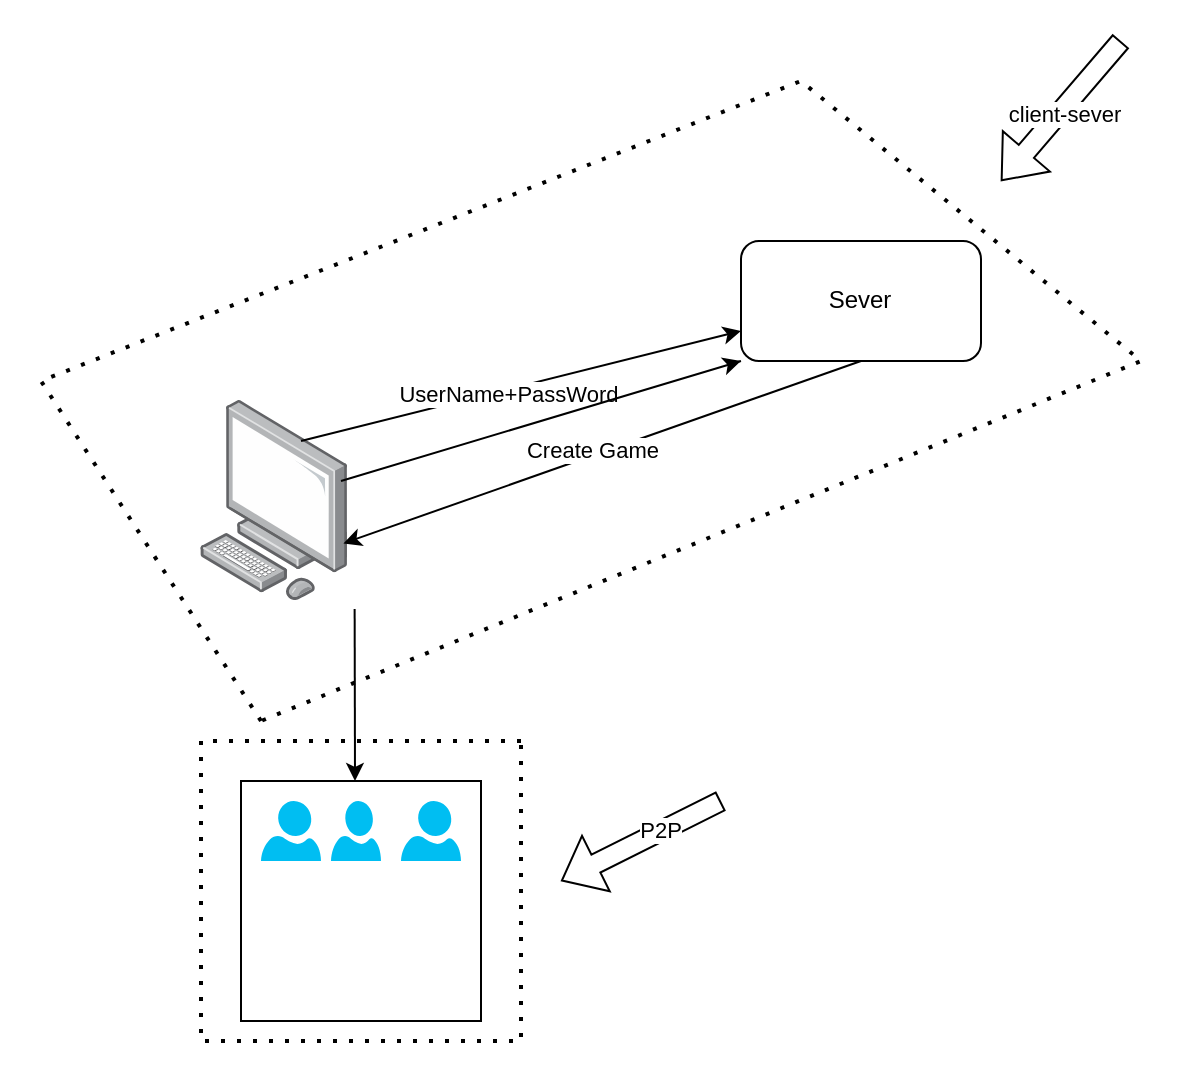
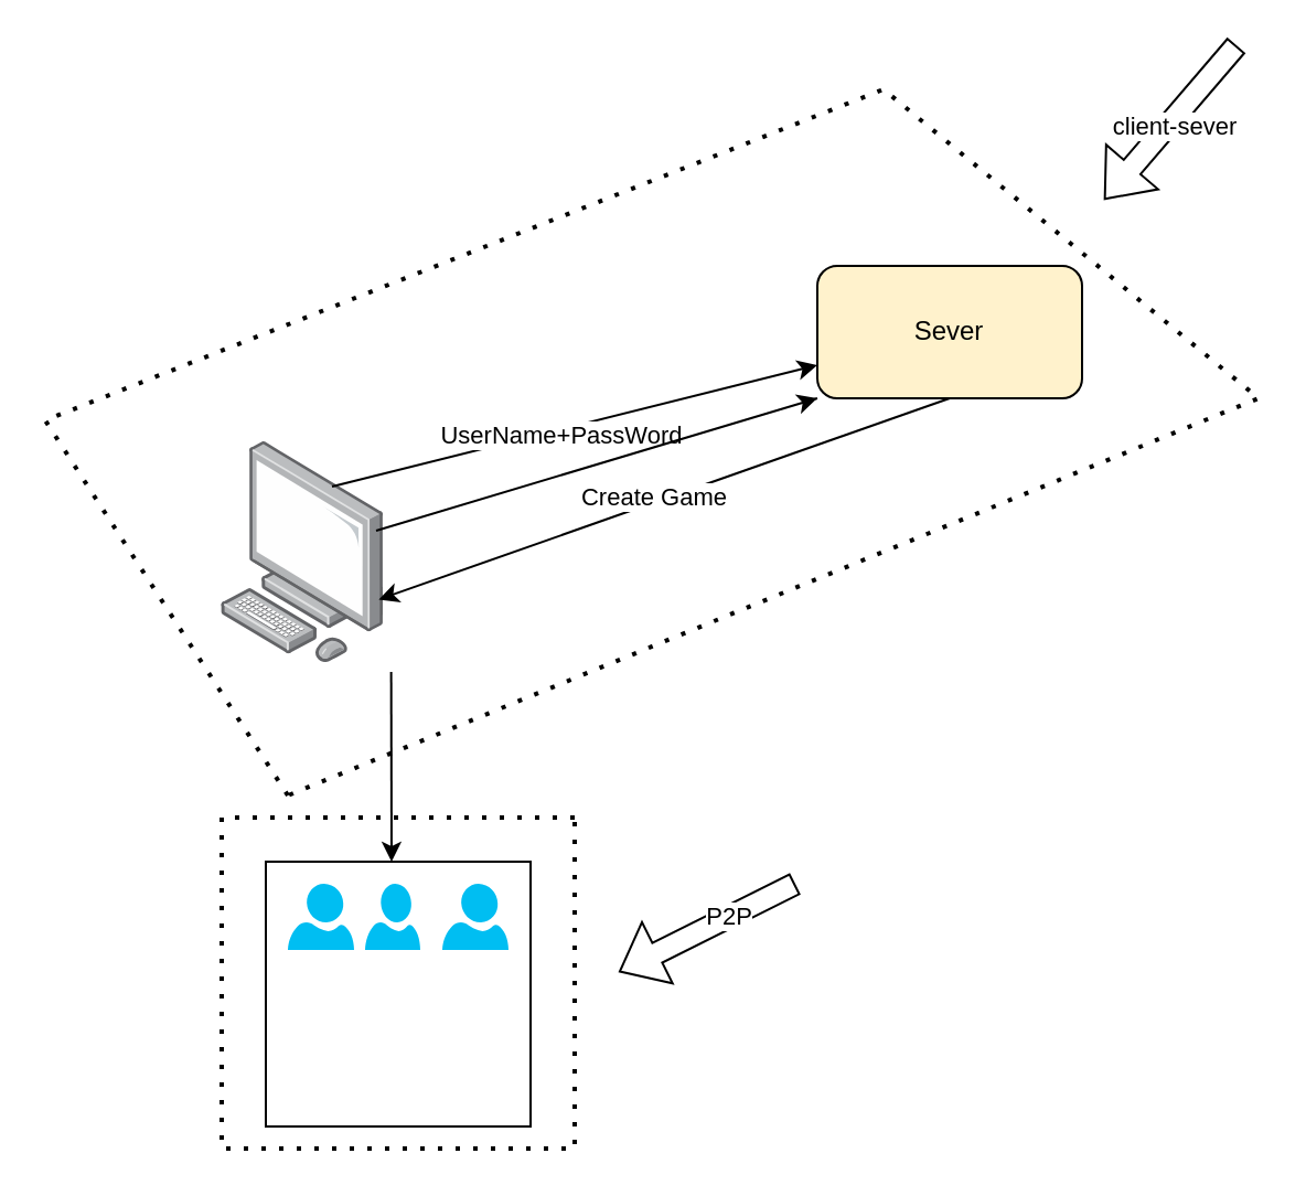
  <mxCell id="0" />
  <mxCell id="1" parent="0" />
- <mxCell id="2" value="Sever" style="rounded=1;whiteSpace=wrap;html=1;" parent="1" vertex="1"><mxGeometry x="370" y="120" width="120" height="60" as="geometry" /></mxCell>
+ <mxCell id="2" value="Sever" style="rounded=1;whiteSpace=wrap;html=1;fillColor=#fff2cc;" parent="1" vertex="1"><mxGeometry x="370" y="120" width="120" height="60" as="geometry" /></mxCell>
  <mxCell id="3" value="" style="image;points=[];aspect=fixed;html=1;align=center;shadow=0;dashed=0;image=img/lib/allied_telesis/computer_and_terminals/Personal_Computer.svg;" parent="1" vertex="1"><mxGeometry x="100" y="200" width="73.79" height="100" as="geometry" /></mxCell>
  <mxCell id="4" value="" style="endArrow=classic;html=1;rounded=0;entryX=0;entryY=0.75;entryDx=0;entryDy=0;" parent="1" target="2" edge="1"><mxGeometry width="50" height="50" relative="1" as="geometry"><mxPoint x="150" y="220" as="sourcePoint" /><mxPoint x="270" y="170" as="targetPoint" /></mxGeometry></mxCell>
  <mxCell id="5" value="UserName+PassWord" style="edgeLabel;html=1;align=center;verticalAlign=middle;resizable=0;points=[];" vertex="1" connectable="0" parent="4"><mxGeometry x="-0.069" y="-1" relative="1" as="geometry"><mxPoint y="1" as="offset" /></mxGeometry></mxCell>
  <mxCell id="6" value="" style="endArrow=classic;html=1;rounded=0;exitX=0.5;exitY=1;exitDx=0;exitDy=0;entryX=0.965;entryY=0.712;entryDx=0;entryDy=0;entryPerimeter=0;" parent="1" source="2" target="3" edge="1"><mxGeometry width="50" height="50" relative="1" as="geometry"><mxPoint x="350" y="220" as="sourcePoint" /><mxPoint x="230" y="260" as="targetPoint" /></mxGeometry></mxCell>
  <mxCell id="7" value="Text" style="edgeLabel;html=1;align=center;verticalAlign=middle;resizable=0;points=[];" vertex="1" connectable="0" parent="6"><mxGeometry x="0.012" y="-1" relative="1" as="geometry"><mxPoint y="-1" as="offset" /></mxGeometry></mxCell>
  <mxCell id="8" value="Create Game" style="edgeLabel;html=1;align=center;verticalAlign=middle;resizable=0;points=[];" vertex="1" connectable="0" parent="6"><mxGeometry x="0.029" y="-2" relative="1" as="geometry"><mxPoint x="-1" as="offset" /></mxGeometry></mxCell>
  <mxCell id="9" value="" style="endArrow=classic;html=1;rounded=0;exitX=0;exitY=1;exitDx=0;exitDy=0;" edge="1" parent="1" source="2"><mxGeometry width="50" height="50" relative="1" as="geometry"><mxPoint x="360" y="270" as="sourcePoint" /><mxPoint x="370" y="180" as="targetPoint" /><Array as="points"><mxPoint x="170" y="240" /><mxPoint x="370" y="180" /></Array></mxGeometry></mxCell>
  <mxCell id="10" value="" style="endArrow=classic;html=1;rounded=0;exitX=1.041;exitY=1.04;exitDx=0;exitDy=0;exitPerimeter=0;" edge="1" parent="1" source="3"><mxGeometry width="50" height="50" relative="1" as="geometry"><mxPoint x="360" y="270" as="sourcePoint" /><mxPoint x="177" y="390" as="targetPoint" /></mxGeometry></mxCell>
  <mxCell id="11" value="" style="whiteSpace=wrap;html=1;aspect=fixed;" vertex="1" parent="1"><mxGeometry x="120" y="390" width="120" height="120" as="geometry" /></mxCell>
  <mxCell id="12" value="c" style="verticalLabelPosition=bottom;html=1;verticalAlign=top;align=center;strokeColor=none;fillColor=#000000;shape=mxgraph.azure.user;" vertex="1" parent="1"><mxGeometry x="120" y="390" width="40" height="40" as="geometry" /></mxCell>
  <mxCell id="13" value="" style="whiteSpace=wrap;html=1;aspect=fixed;" vertex="1" parent="1"><mxGeometry x="120" y="390" width="120" height="120" as="geometry" /></mxCell>
  <mxCell id="14" value="" style="verticalLabelPosition=bottom;html=1;verticalAlign=top;align=center;strokeColor=none;fillColor=#00BEF2;shape=mxgraph.azure.user;" vertex="1" parent="1"><mxGeometry x="165" y="400" width="25" height="30" as="geometry" /></mxCell>
  <mxCell id="15" value="" style="verticalLabelPosition=bottom;html=1;verticalAlign=top;align=center;strokeColor=none;fillColor=#00BEF2;shape=mxgraph.azure.user;" vertex="1" parent="1"><mxGeometry x="130" y="400" width="30" height="30" as="geometry" /></mxCell>
  <mxCell id="16" value="" style="verticalLabelPosition=bottom;html=1;verticalAlign=top;align=center;strokeColor=none;fillColor=#00BEF2;shape=mxgraph.azure.user;" vertex="1" parent="1"><mxGeometry x="200" y="400" width="30" height="30" as="geometry" /></mxCell>
  <mxCell id="17" value="" style="endArrow=none;dashed=1;html=1;dashPattern=1 3;strokeWidth=2;rounded=0;" edge="1" parent="1"><mxGeometry width="50" height="50" relative="1" as="geometry"><mxPoint x="130" y="360" as="sourcePoint" /><mxPoint x="130" y="360" as="targetPoint" /><Array as="points"><mxPoint x="20" y="190" /><mxPoint x="400" y="40" /><mxPoint x="570" y="180" /></Array></mxGeometry></mxCell>
  <mxCell id="18" value="" style="endArrow=none;dashed=1;html=1;dashPattern=1 3;strokeWidth=2;rounded=0;" edge="1" parent="1"><mxGeometry width="50" height="50" relative="1" as="geometry"><mxPoint x="260" y="370" as="sourcePoint" /><mxPoint x="260" y="370" as="targetPoint" /><Array as="points"><mxPoint x="100" y="370" /><mxPoint x="100" y="520" /><mxPoint x="260" y="520" /></Array></mxGeometry></mxCell>
  <mxCell id="19" value="" style="shape=flexArrow;endArrow=classic;html=1;rounded=0;" edge="1" parent="1"><mxGeometry width="50" height="50" relative="1" as="geometry"><mxPoint x="360" y="400" as="sourcePoint" /><mxPoint x="280" y="440" as="targetPoint" /></mxGeometry></mxCell>
  <mxCell id="20" value="P2P" style="edgeLabel;html=1;align=center;verticalAlign=middle;resizable=0;points=[];" vertex="1" connectable="0" parent="19"><mxGeometry x="0.164" y="-4" relative="1" as="geometry"><mxPoint x="18" y="-5" as="offset" /></mxGeometry></mxCell>
  <mxCell id="21" value="" style="shape=flexArrow;endArrow=classic;html=1;rounded=0;" edge="1" parent="1"><mxGeometry width="50" height="50" relative="1" as="geometry"><mxPoint x="560" y="20" as="sourcePoint" /><mxPoint x="500" y="90" as="targetPoint" /></mxGeometry></mxCell>
  <mxCell id="22" value="client-sever" style="edgeLabel;html=1;align=center;verticalAlign=middle;resizable=0;points=[];" vertex="1" connectable="0" parent="21"><mxGeometry x="0.007" y="3" relative="1" as="geometry"><mxPoint x="-1" as="offset" /></mxGeometry></mxCell>
